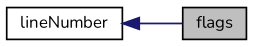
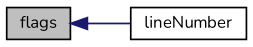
  digraph {
    rankdir=LR
    fontname=Nunito
    node [color=black fontname=Nunito fontsize=10 shape=record]
    n1 [fillcolor=grey75 fontcolor=black height=0.2 label=flags style=filled width=0.4]
    n2 [height=0.2 label=lineNumber width=0.4]
-   n2 -> n1 [color=midnightblue dir=back fontname=Nunito fontsize=10 labelfontname=Helvetica labelfontsize=10 style=solid]
+   n1 -> n2 [color=midnightblue dir=back fontname=Nunito fontsize=10 labelfontname=Helvetica labelfontsize=10 style=solid]
  }
